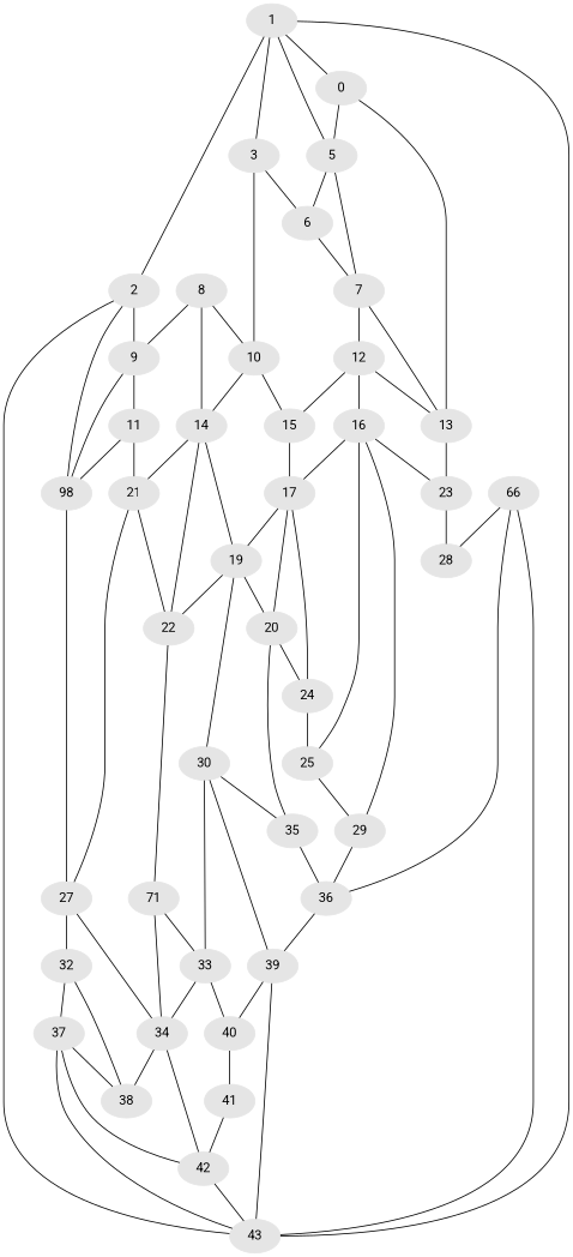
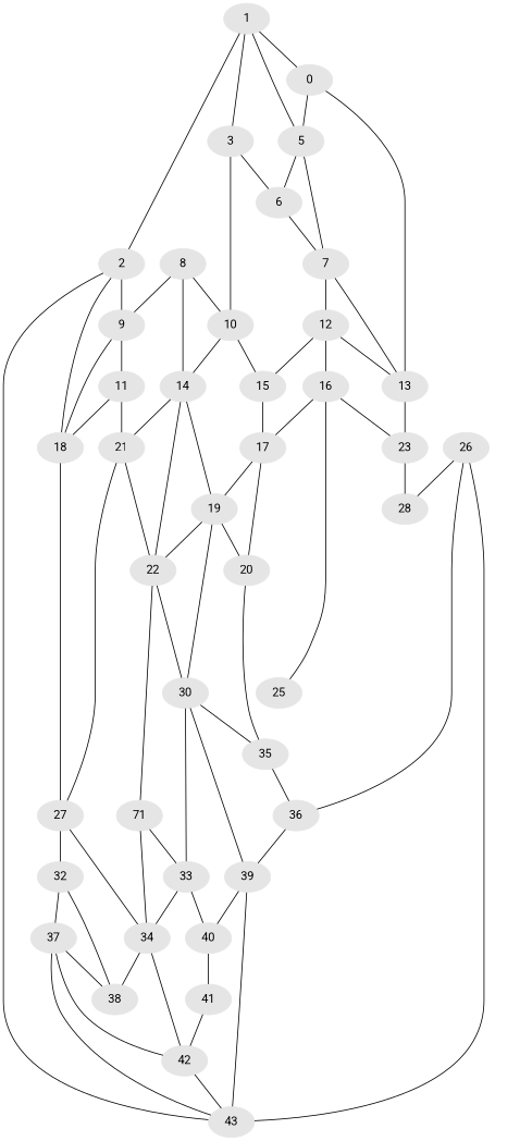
  graph {
    fontname=Roboto
    node [color=gray90 fontname=Roboto style=filled]
    edge [fontname=Roboto weight=1.0]
    1
    2
    3
    n4 [label=0]
    5
    43
    9
-   18 [label=98]
+   18
    6
    10
    13
    7
    11
    27
    14
    15
    23
    12
    16
    8
    21
    19
    22
    17
    25
-   29
    28
    20
    30
    n30 [label=71]
-   24
    36
    35
    32
    34
    33
    39
-   26 [label=66]
+   26
    37
    38
    42
    40
    41
    1 -- 2 [weight=2.0]
    1 -- 3
    1 -- n4
    1 -- 5
-   1 -- 43
    2 -- 43
    2 -- 9
    2 -- 18
    3 -- 6
    3 -- 10 [weight=2.0]
    n4 -- 5
    n4 -- 13
    5 -- 6
    5 -- 7
    9 -- 18
    9 -- 11
    18 -- 27
    6 -- 7
    10 -- 14
    10 -- 15
    13 -- 23 [weight=3.0]
    7 -- 13
    7 -- 12
    11 -- 18
    11 -- 21 [weight=2.0]
    27 -- 32 [weight=2.0]
    27 -- 34
    14 -- 21
    14 -- 19
    14 -- 22
    15 -- 17 [weight=2.0]
    23 -- 28 [weight=2.0]
    12 -- 13
    12 -- 15
    12 -- 16
    16 -- 23
    16 -- 17
    16 -- 25
-   16 -- 29
    8 -- 9 [weight=2.0]
    8 -- 10
    8 -- 14
    21 -- 27
    21 -- 22
    19 -- 22
    19 -- 20
    19 -- 30
+   22 -- 30
    22 -- n30
    17 -- 19
    17 -- 20
-   17 -- 24
-   25 -- 29
-   29 -- 36 [weight=2.0]
-   20 -- 24
    20 -- 35
    30 -- 35
    30 -- 33
    30 -- 39
    n30 -- 34 [weight=2.0]
    n30 -- 33
-   24 -- 25 [weight=2.0]
    36 -- 39
    35 -- 36 [weight=2.0]
    32 -- 37
    32 -- 38
    34 -- 38
    34 -- 42
    33 -- 34
    33 -- 40 [weight=2.0]
    39 -- 43
    39 -- 40 [weight=2.0]
    26 -- 43
    26 -- 28
    26 -- 36
    37 -- 43
    37 -- 38 [weight=2.0]
    37 -- 42
    42 -- 43
    40 -- 41 [weight=2.0]
    41 -- 42
  }
